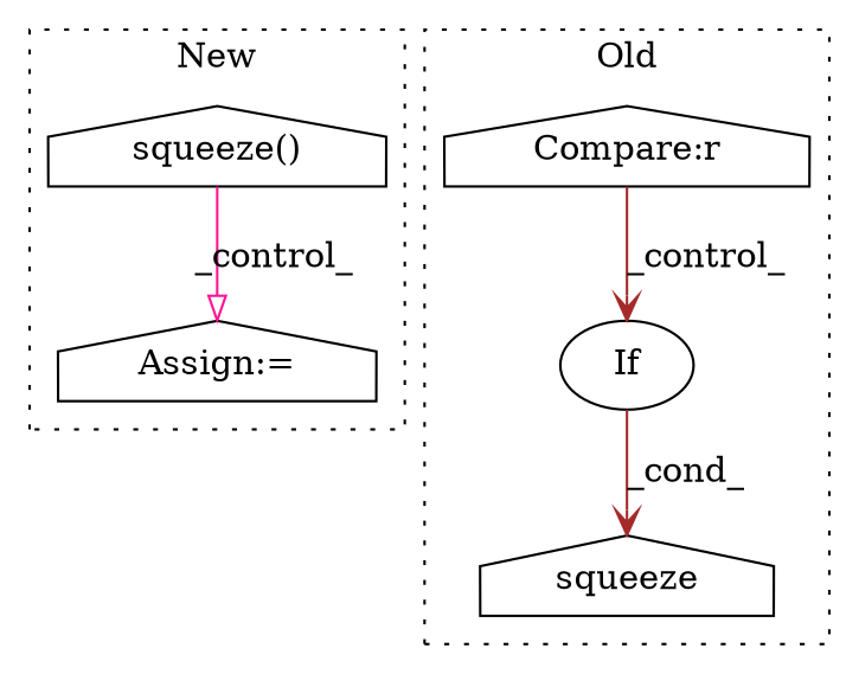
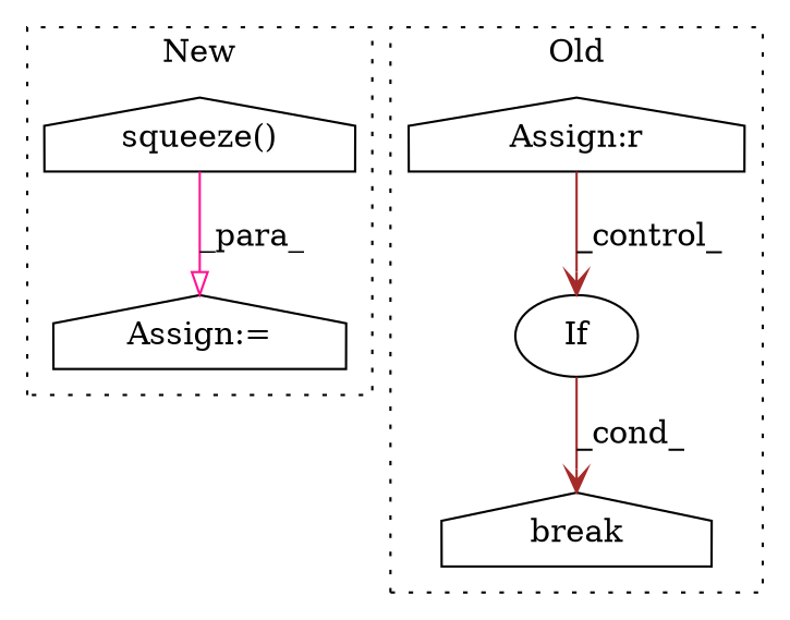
  digraph {
    node [l=3 shape=house]
    edge [arrowhead=vee color=brown]
    n1 [a=75 l=15 label="squeeze()" s=4283]
    n2 [a=68 label="Assign:=" s=4280]
-   n3 [a=94 l=5 label=squeeze s=5096]
+   n3 [a=94 l=5 label=break s=5096]
    n4 [a=96 label=If s=5048 shape=ellipse]
-   n5 [a=40 l=12 label="Compare:r" s=5066]
+   n5 [a=40 l=12 label="Assign:r" s=5066]
    subgraph cluster_1 {
      label=New
      style=dotted
      n1
      n2
    }
    subgraph cluster_2 {
      label=Old
      style=dotted
      n3
      n4
      n5
    }
-   n1 -> n2 [arrowhead=onormal color=deeppink label=_control_]
+   n1 -> n2 [arrowhead=onormal color=deeppink label=_para_]
    n4 -> n3 [label=_cond_]
    n5 -> n4 [label=_control_]
  }
